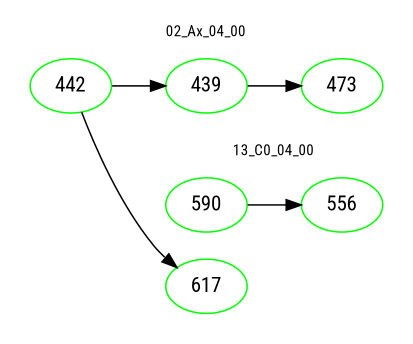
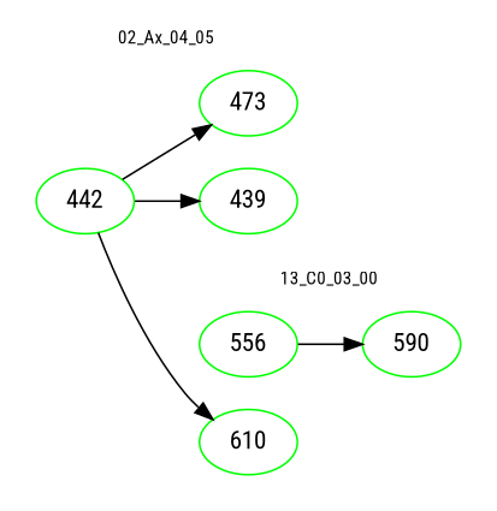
  digraph {
    fontname="Roboto Condensed"
    rankdir=LR
    node [color=green fontname="Roboto Condensed"]
    edge [color=black fontname="Roboto Condensed"]
    n1 [label=442]
    n2 [label=439]
    n3 [label=473]
    n4 [label=590]
    n5 [label=556]
-   n6 [label=617]
+   n6 [label=610]
    subgraph cluster_1 {
      color=white
      fontsize=10
-     label="02_Ax_04_00"
+     label="02_Ax_04_05"
      n1
      n2
      n3
    }
    subgraph cluster_2 {
      color=white
      fontsize=10
-     label="13_C0_04_00"
+     label="13_C0_03_00"
      n4
      n5
      n6
    }
    n1 -> n2
-   n2 -> n3
+   n1 -> n3
    n1 -> n6
-   n4 -> n5
+   n5 -> n4
  }
